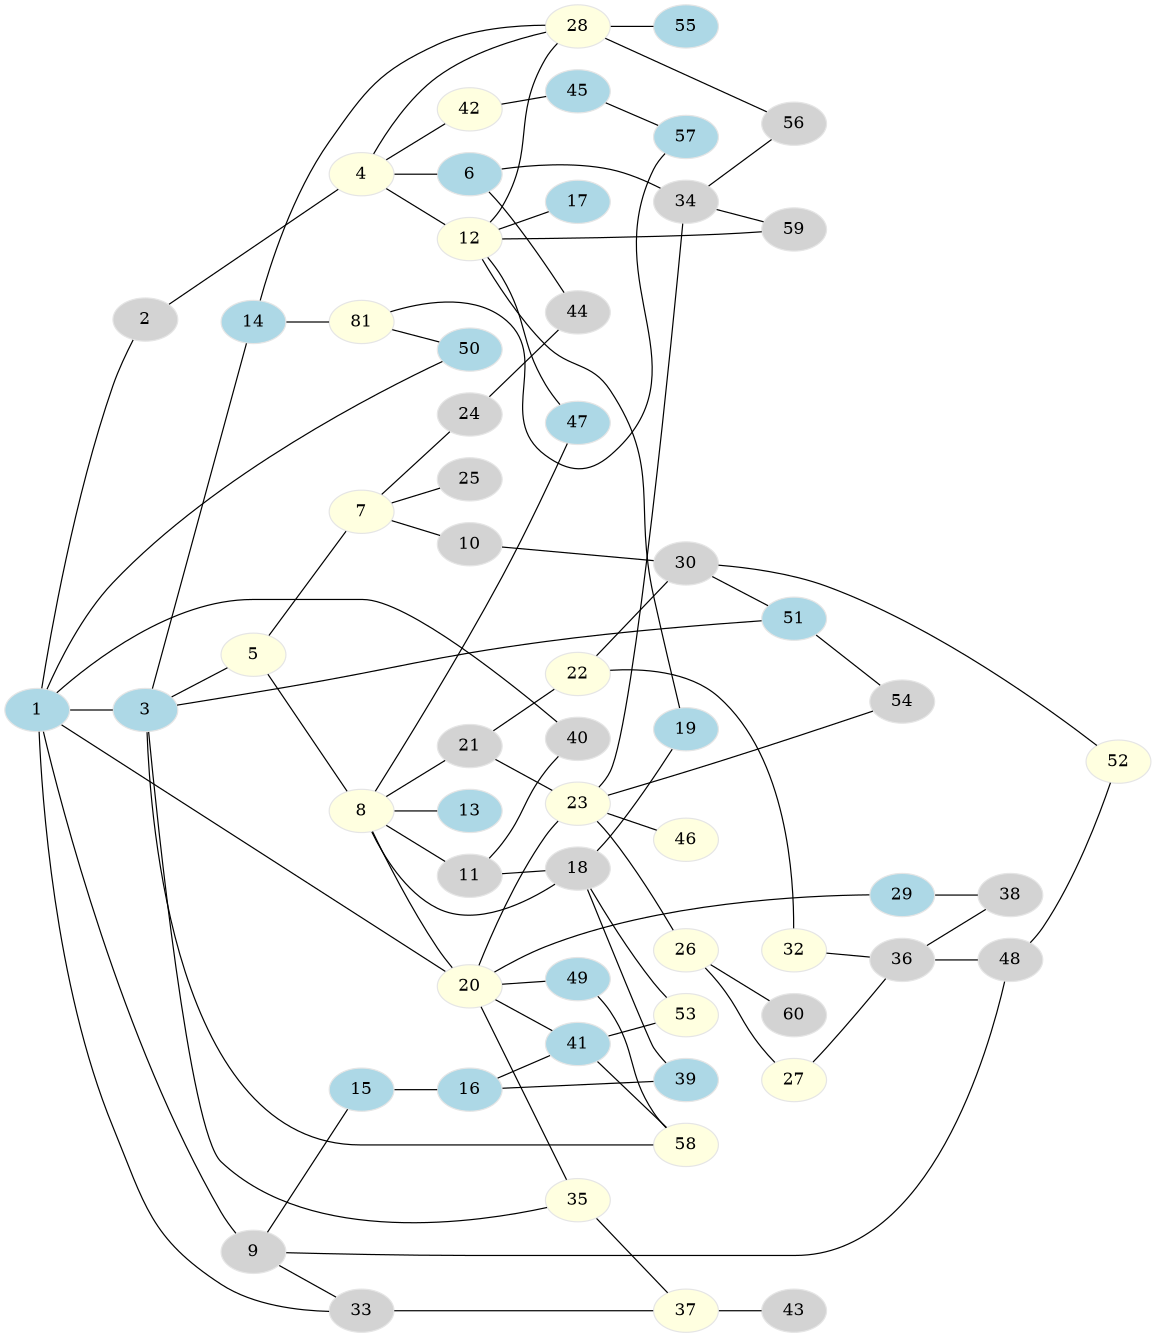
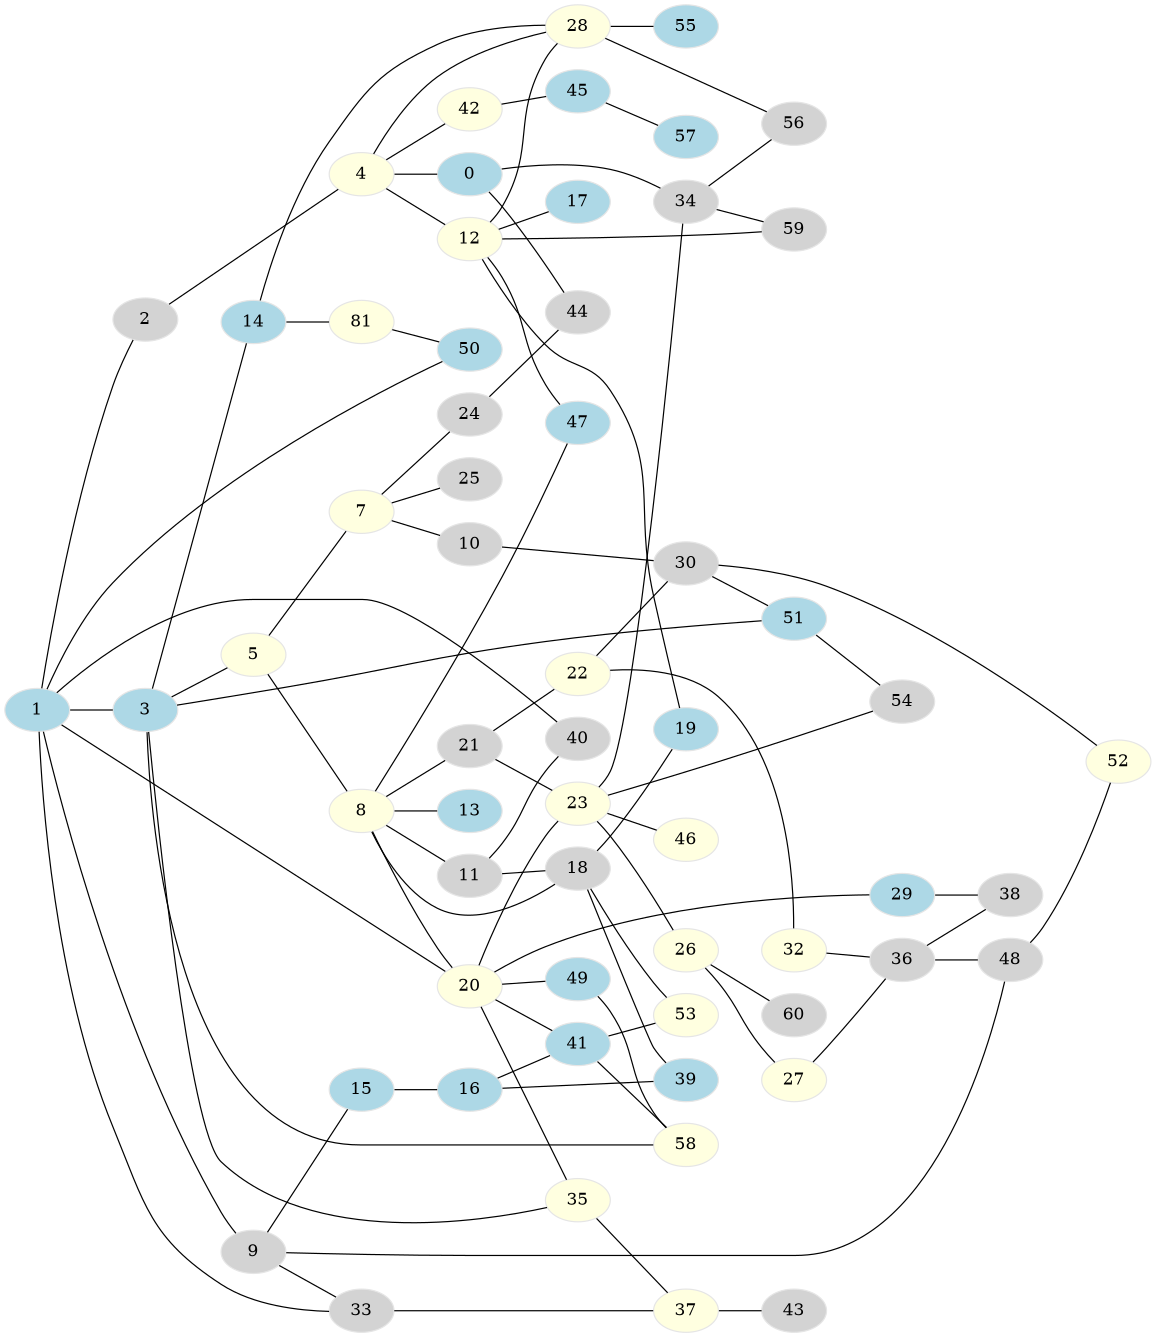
  graph {
    rankdir=LR
    node [color=gray90 fillcolor=lightgrey style=filled]
    1 [fillcolor=lightblue]
    2
    3 [fillcolor=lightblue]
    9
    20 [fillcolor=lightyellow]
    33
    40
    50 [fillcolor=lightblue]
    4 [fillcolor=lightyellow]
    5 [fillcolor=lightyellow]
    14 [fillcolor=lightblue]
    35 [fillcolor=lightyellow]
    51 [fillcolor=lightblue]
    58 [fillcolor=lightyellow]
    15 [fillcolor=lightblue]
    48
    41 [fillcolor=lightblue]
    23 [fillcolor=lightyellow]
    29 [fillcolor=lightblue]
    49 [fillcolor=lightblue]
    37 [fillcolor=lightyellow]
-   6 [fillcolor=lightblue]
+   6 [fillcolor=lightblue label=0]
    12 [fillcolor=lightyellow]
    28 [fillcolor=lightyellow]
    42 [fillcolor=lightyellow]
    7 [fillcolor=lightyellow]
    8 [fillcolor=lightyellow]
    n28 [fillcolor=lightyellow label=81]
    54
    34
    44
    47 [fillcolor=lightblue]
    17 [fillcolor=lightblue]
    19 [fillcolor=lightblue]
    59
    55 [fillcolor=lightblue]
    56
    45 [fillcolor=lightblue]
    10
    24
    25
    11
    13 [fillcolor=lightblue]
    18
    21
    30
    39 [fillcolor=lightblue]
    53 [fillcolor=lightyellow]
    22 [fillcolor=lightyellow]
    16 [fillcolor=lightblue]
    43
    52 [fillcolor=lightyellow]
    57 [fillcolor=lightblue]
    46 [fillcolor=lightyellow]
    26 [fillcolor=lightyellow]
    38
    32 [fillcolor=lightyellow]
    36
    27 [fillcolor=lightyellow]
    60
    1 -- 2
    1 -- 3
    1 -- 9
    1 -- 20
    1 -- 33
    1 -- 40
    1 -- 50
    2 -- 4
    3 -- 5
    3 -- 14
    3 -- 35
    3 -- 51
    3 -- 58
    9 -- 33
    9 -- 15
    9 -- 48
    20 -- 35
    20 -- 41
    20 -- 23
    20 -- 29
    20 -- 49
    33 -- 37
    4 -- 6
    4 -- 12
    4 -- 28
    4 -- 42
    5 -- 7
    5 -- 8
    14 -- 28
    14 -- n28
    35 -- 37
    51 -- 54
    15 -- 16
    48 -- 52
    41 -- 58
    41 -- 53
    23 -- 54
    23 -- 34
    23 -- 46
    23 -- 26
    29 -- 38
    49 -- 58
    37 -- 43
    6 -- 34
    6 -- 44
    12 -- 28
    12 -- 47
    12 -- 17
    12 -- 19
    12 -- 59
    28 -- 55
    28 -- 56
    42 -- 45
    7 -- 10
    7 -- 24
    7 -- 25
    8 -- 20
    8 -- 47
    8 -- 11
    8 -- 13
    8 -- 18
    8 -- 21
    n28 -- 50
-   n28 -- 57
    34 -- 59
    34 -- 56
    45 -- 57
    10 -- 30
    24 -- 44
    11 -- 40
    11 -- 18
    18 -- 19
    18 -- 39
    18 -- 53
    21 -- 23
    21 -- 22
    30 -- 51
    30 -- 52
    22 -- 30
    22 -- 32
    16 -- 41
    16 -- 39
    26 -- 27
    26 -- 60
    32 -- 36
    36 -- 48
    36 -- 38
    27 -- 36
  }
